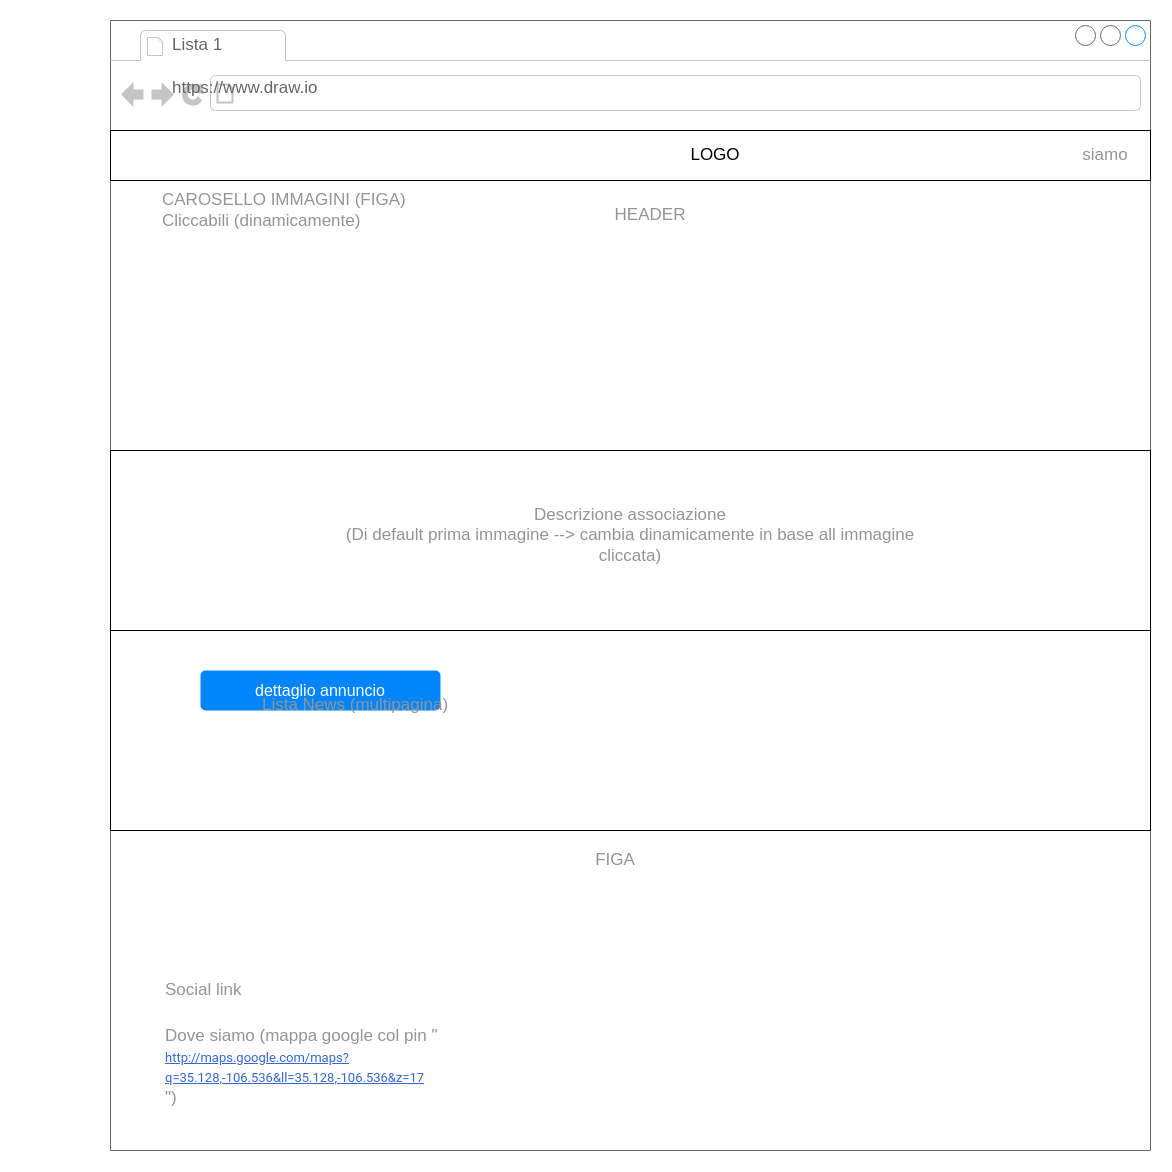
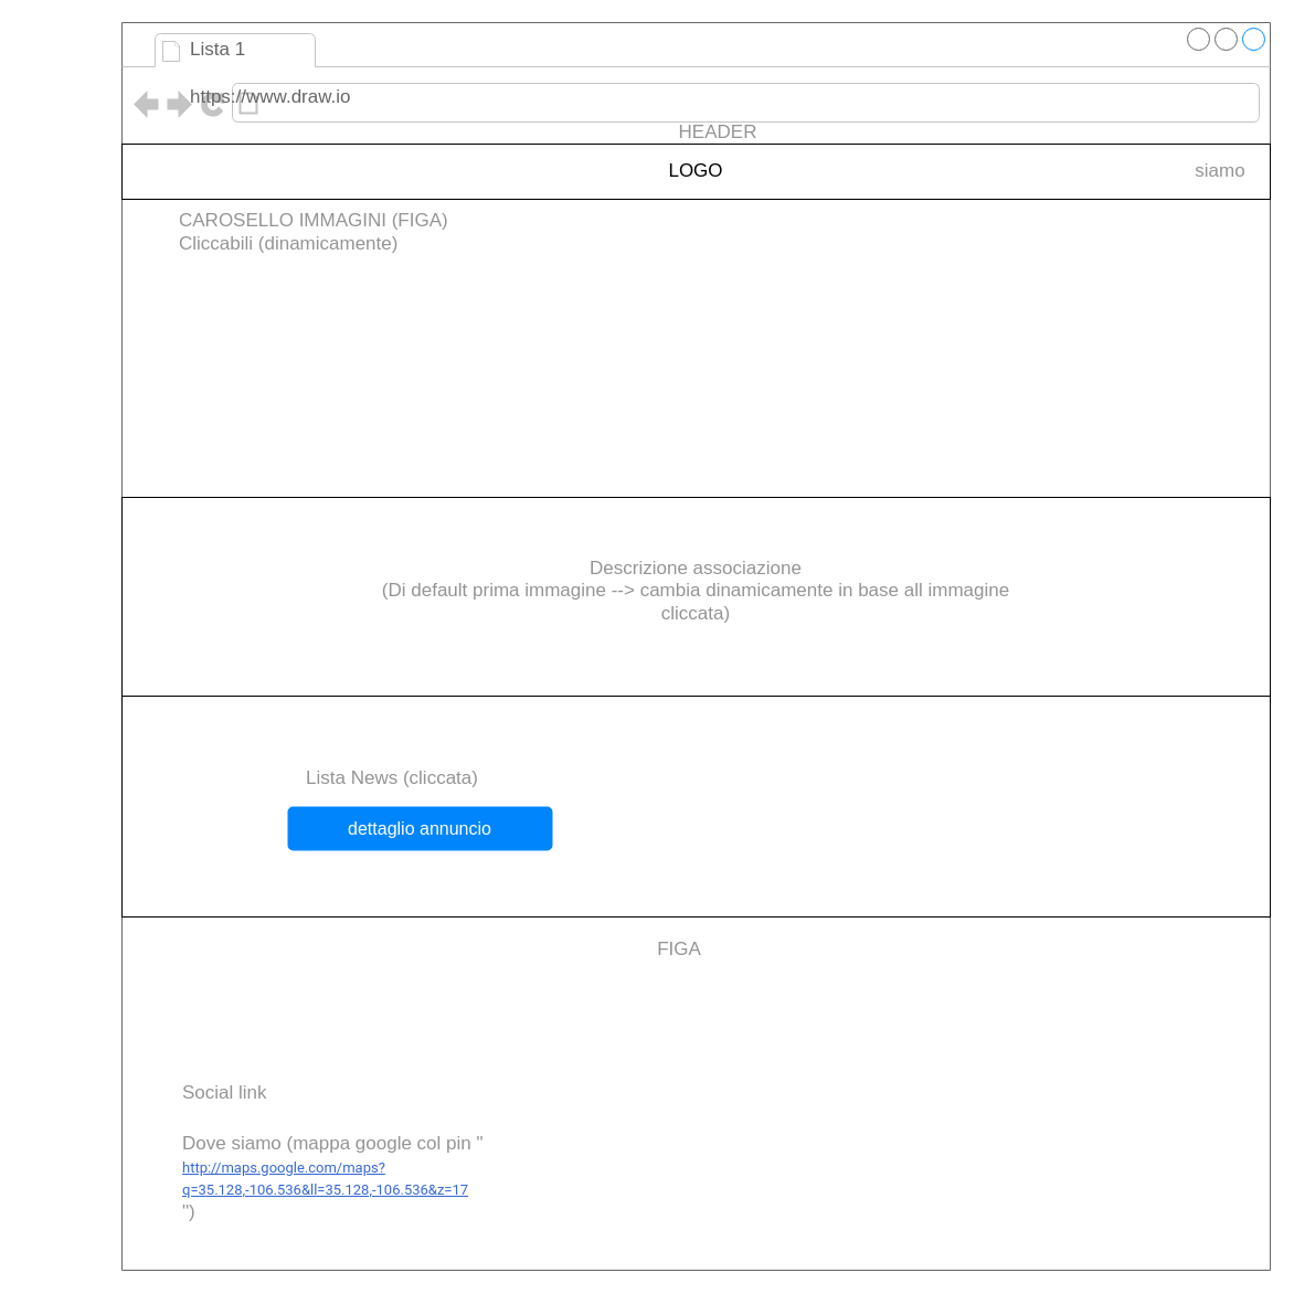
  <mxCell id="0" />
  <mxCell id="1" parent="0" />
  <mxCell id="2" value="" style="strokeWidth=1;shadow=0;dashed=0;align=center;html=1;shape=mxgraph.mockup.containers.browserWindow;rSize=0;strokeColor=#666666;strokeColor2=#008cff;strokeColor3=#c4c4c4;mainText=,;recursiveResize=0;fontSize=19;" vertex="1" parent="1"><mxGeometry x="110" y="20" width="1040" height="1130" as="geometry" /></mxCell>
  <mxCell id="3" value="Lista 1" style="strokeWidth=1;shadow=0;dashed=0;align=center;html=1;shape=mxgraph.mockup.containers.anchor;fontSize=17;fontColor=#666666;align=left;" vertex="1" parent="2"><mxGeometry x="60" y="12" width="110" height="26" as="geometry" /></mxCell>
  <mxCell id="4" value="https://www.draw.io" style="strokeWidth=1;shadow=0;dashed=0;align=center;html=1;shape=mxgraph.mockup.containers.anchor;rSize=0;fontSize=17;fontColor=#666666;align=left;" vertex="1" parent="2"><mxGeometry x="60" y="55" width="250" height="26" as="geometry" /></mxCell>
  <mxCell id="5" value="" style="rounded=0;whiteSpace=wrap;html=1;" vertex="1" parent="2"><mxGeometry y="110" width="1040" height="50" as="geometry" /></mxCell>
- <mxCell id="6" value="&lt;font style=&quot;font-size: 17px&quot;&gt;LOGO&lt;/font&gt;" style="text;html=1;strokeColor=none;fillColor=none;align=center;verticalAlign=middle;whiteSpace=wrap;rounded=0;" vertex="1" parent="2"><mxGeometry x="555" y="125" width="100" height="20" as="geometry" /></mxCell>
+ <mxCell id="6" value="&lt;font style=&quot;font-size: 17px&quot;&gt;LOGO&lt;/font&gt;" style="text;html=1;strokeColor=none;fillColor=none;align=center;verticalAlign=middle;whiteSpace=wrap;rounded=0;" vertex="1" parent="2"><mxGeometry x="470" y="125" width="100" height="20" as="geometry" /></mxCell>
  <mxCell id="7" value="siamo" style="text;html=1;strokeColor=none;fillColor=none;align=center;verticalAlign=middle;whiteSpace=wrap;rounded=0;fontSize=17;fontColor=#949494;" vertex="1" parent="2"><mxGeometry x="960" y="125" width="70" height="20" as="geometry" /></mxCell>
  <mxCell id="8" value="" style="rounded=0;whiteSpace=wrap;html=1;fontSize=17;fontColor=#949494;align=left;" vertex="1" parent="2"><mxGeometry y="430" width="1040" height="180" as="geometry" /></mxCell>
  <mxCell id="9" value="Descrizione associazione&lt;br&gt;(Di default prima immagine --&amp;gt; cambia dinamicamente in base all immagine cliccata)" style="text;html=1;strokeColor=none;fillColor=none;align=center;verticalAlign=middle;whiteSpace=wrap;rounded=0;fontSize=17;fontColor=#949494;" vertex="1" parent="2"><mxGeometry x="230" y="450" width="580" height="130" as="geometry" /></mxCell>
  <mxCell id="10" value="" style="rounded=0;whiteSpace=wrap;html=1;fontSize=17;fontColor=#949494;align=left;" vertex="1" parent="2"><mxGeometry y="610" width="1040" height="200" as="geometry" /></mxCell>
  <mxCell id="11" style="edgeStyle=orthogonalEdgeStyle;rounded=0;orthogonalLoop=1;jettySize=auto;html=1;exitX=0.5;exitY=1;exitDx=0;exitDy=0;fontSize=17;fontColor=#949494;" edge="1" parent="2" source="10" target="10"><mxGeometry relative="1" as="geometry" /></mxCell>
- <mxCell id="12" value="dettaglio annuncio" style="html=1;shadow=0;dashed=0;shape=mxgraph.bootstrap.rrect;rSize=5;strokeColor=none;strokeWidth=1;fillColor=#0085FC;fontColor=#FFFFFF;whiteSpace=wrap;align=center;verticalAlign=middle;spacingLeft=0;fontStyle=0;fontSize=16;spacing=5;" vertex="1" parent="2"><mxGeometry x="90" y="650" width="240" height="40" as="geometry" /></mxCell>
- <mxCell id="13" value="Lista News (multipagina)" style="text;html=1;strokeColor=none;fillColor=none;align=center;verticalAlign=middle;whiteSpace=wrap;rounded=0;fontSize=17;fontColor=#949494;" vertex="1" parent="2"><mxGeometry x="-90" y="610" width="670" height="150" as="geometry" /></mxCell>
+ <mxCell id="12" value="dettaglio annuncio" style="html=1;shadow=0;dashed=0;shape=mxgraph.bootstrap.rrect;rSize=5;strokeColor=none;strokeWidth=1;fillColor=#0085FC;fontColor=#FFFFFF;whiteSpace=wrap;align=center;verticalAlign=middle;spacingLeft=0;fontStyle=0;fontSize=16;spacing=5;" vertex="1" parent="2"><mxGeometry x="150" y="710" width="240" height="40" as="geometry" /></mxCell>
+ <mxCell id="13" value="Lista News (cliccata)" style="text;html=1;strokeColor=none;fillColor=none;align=center;verticalAlign=middle;whiteSpace=wrap;rounded=0;fontSize=17;fontColor=#949494;" vertex="1" parent="2"><mxGeometry x="-90" y="610" width="670" height="150" as="geometry" /></mxCell>
  <mxCell id="14" style="edgeStyle=orthogonalEdgeStyle;rounded=0;orthogonalLoop=1;jettySize=auto;html=1;exitX=0.5;exitY=1;exitDx=0;exitDy=0;fontSize=17;fontColor=#949494;" edge="1" parent="2" source="10" target="10"><mxGeometry relative="1" as="geometry" /></mxCell>
  <mxCell id="15" value="FIGA" style="text;html=1;strokeColor=none;fillColor=none;align=center;verticalAlign=middle;whiteSpace=wrap;rounded=0;fontSize=17;fontColor=#949494;" vertex="1" parent="2"><mxGeometry x="170" y="820" width="670" height="40" as="geometry" /></mxCell>
  <mxCell id="16" value="&lt;h1&gt;&lt;span style=&quot;font-size: 17px ; font-weight: normal&quot;&gt;Social link&lt;/span&gt;&lt;/h1&gt;&lt;div&gt;&lt;span style=&quot;font-size: 17px ; font-weight: normal&quot;&gt;Dove siamo (mappa google col pin &quot;&lt;/span&gt;&lt;/div&gt;&lt;a class=&quot;DbQRg&quot; target=&quot;_blank&quot; href=&quot;http://maps.google.com/maps?q=35.128%2C-106.536&amp;amp;ll=35.128%2C-106.536&amp;amp;z=17&amp;amp;authuser=3&quot; style=&quot;color: rgb(51 , 103 , 214) ; font-size: 13px ; font-family: &amp;#34;roboto&amp;#34; , &amp;#34;arial&amp;#34; , sans-serif ; background-color: rgb(255 , 255 , 255)&quot;&gt;http://maps.google.com/maps?q=35.128,-106.536&amp;amp;ll=35.128,-106.536&amp;amp;z=17&lt;/a&gt;&lt;div&gt;&lt;span style=&quot;font-size: 17px ; font-weight: normal&quot;&gt;&quot;)&lt;/span&gt;&lt;/div&gt;" style="text;html=1;strokeColor=none;fillColor=none;spacing=5;spacingTop=-20;whiteSpace=wrap;overflow=hidden;rounded=0;fontSize=17;fontColor=#949494;align=left;" vertex="1" parent="2"><mxGeometry x="50" y="930" width="430" height="200" as="geometry" /></mxCell>
- <mxCell id="17" value="HEADER" style="text;html=1;strokeColor=none;fillColor=none;align=center;verticalAlign=middle;whiteSpace=wrap;rounded=0;fontSize=17;fontColor=#949494;" vertex="1" parent="1"><mxGeometry x="630" y="205" width="40" height="20" as="geometry" /></mxCell>
+ <mxCell id="17" value="HEADER" style="text;html=1;strokeColor=none;fillColor=none;align=center;verticalAlign=middle;whiteSpace=wrap;rounded=0;fontSize=17;fontColor=#949494;" vertex="1" parent="1"><mxGeometry x="630" y="110" width="40" height="20" as="geometry" /></mxCell>
  <mxCell id="18" value="CAROSELLO IMMAGINI (FIGA)&lt;br&gt;Cliccabili (dinamicamente)" style="text;html=1;strokeColor=none;fillColor=none;align=left;verticalAlign=middle;whiteSpace=wrap;rounded=0;fontSize=17;fontColor=#949494;" vertex="1" parent="1"><mxGeometry x="160" y="150" width="280" height="120" as="geometry" /></mxCell>
